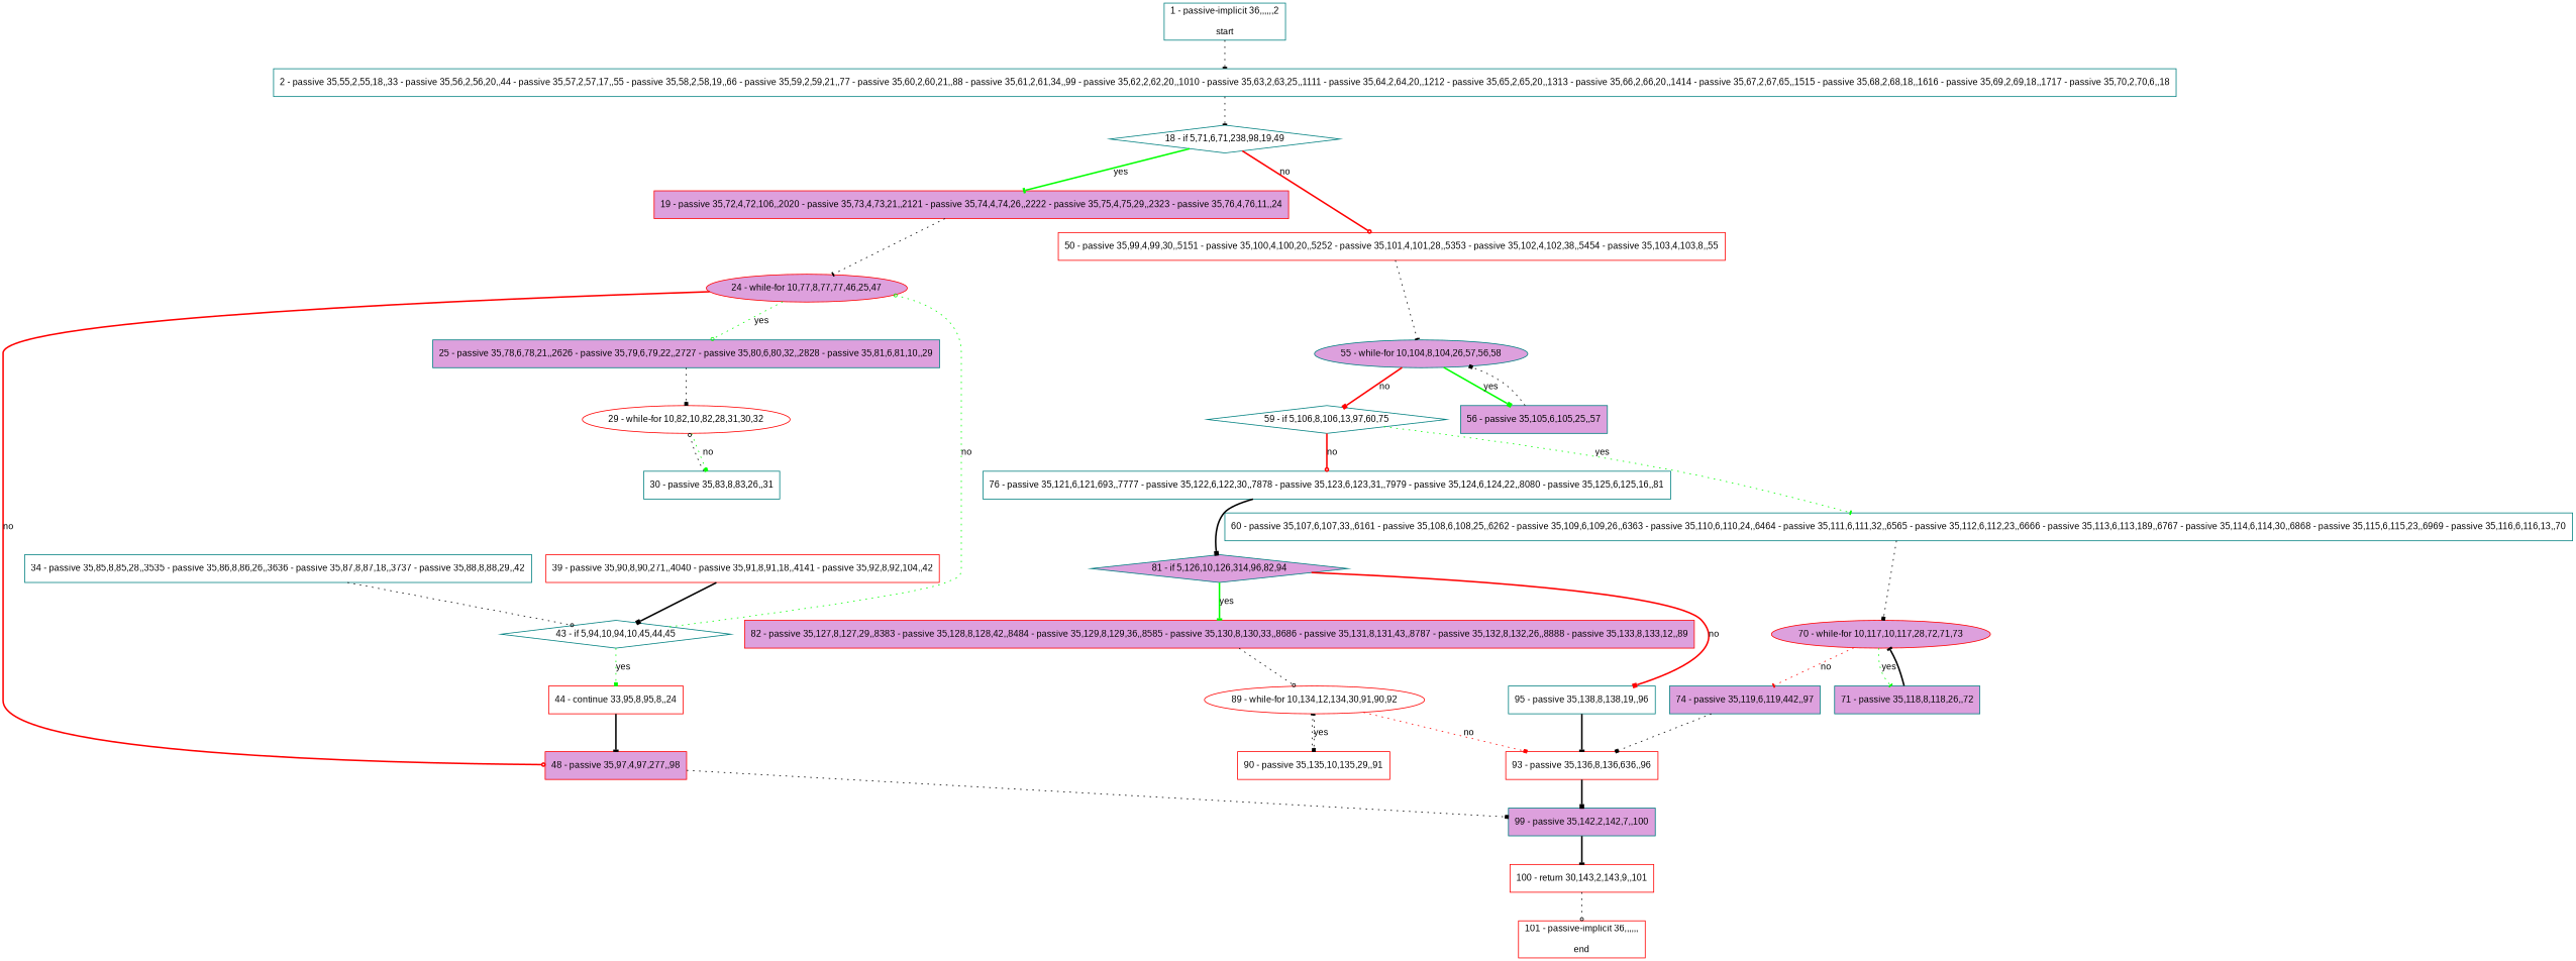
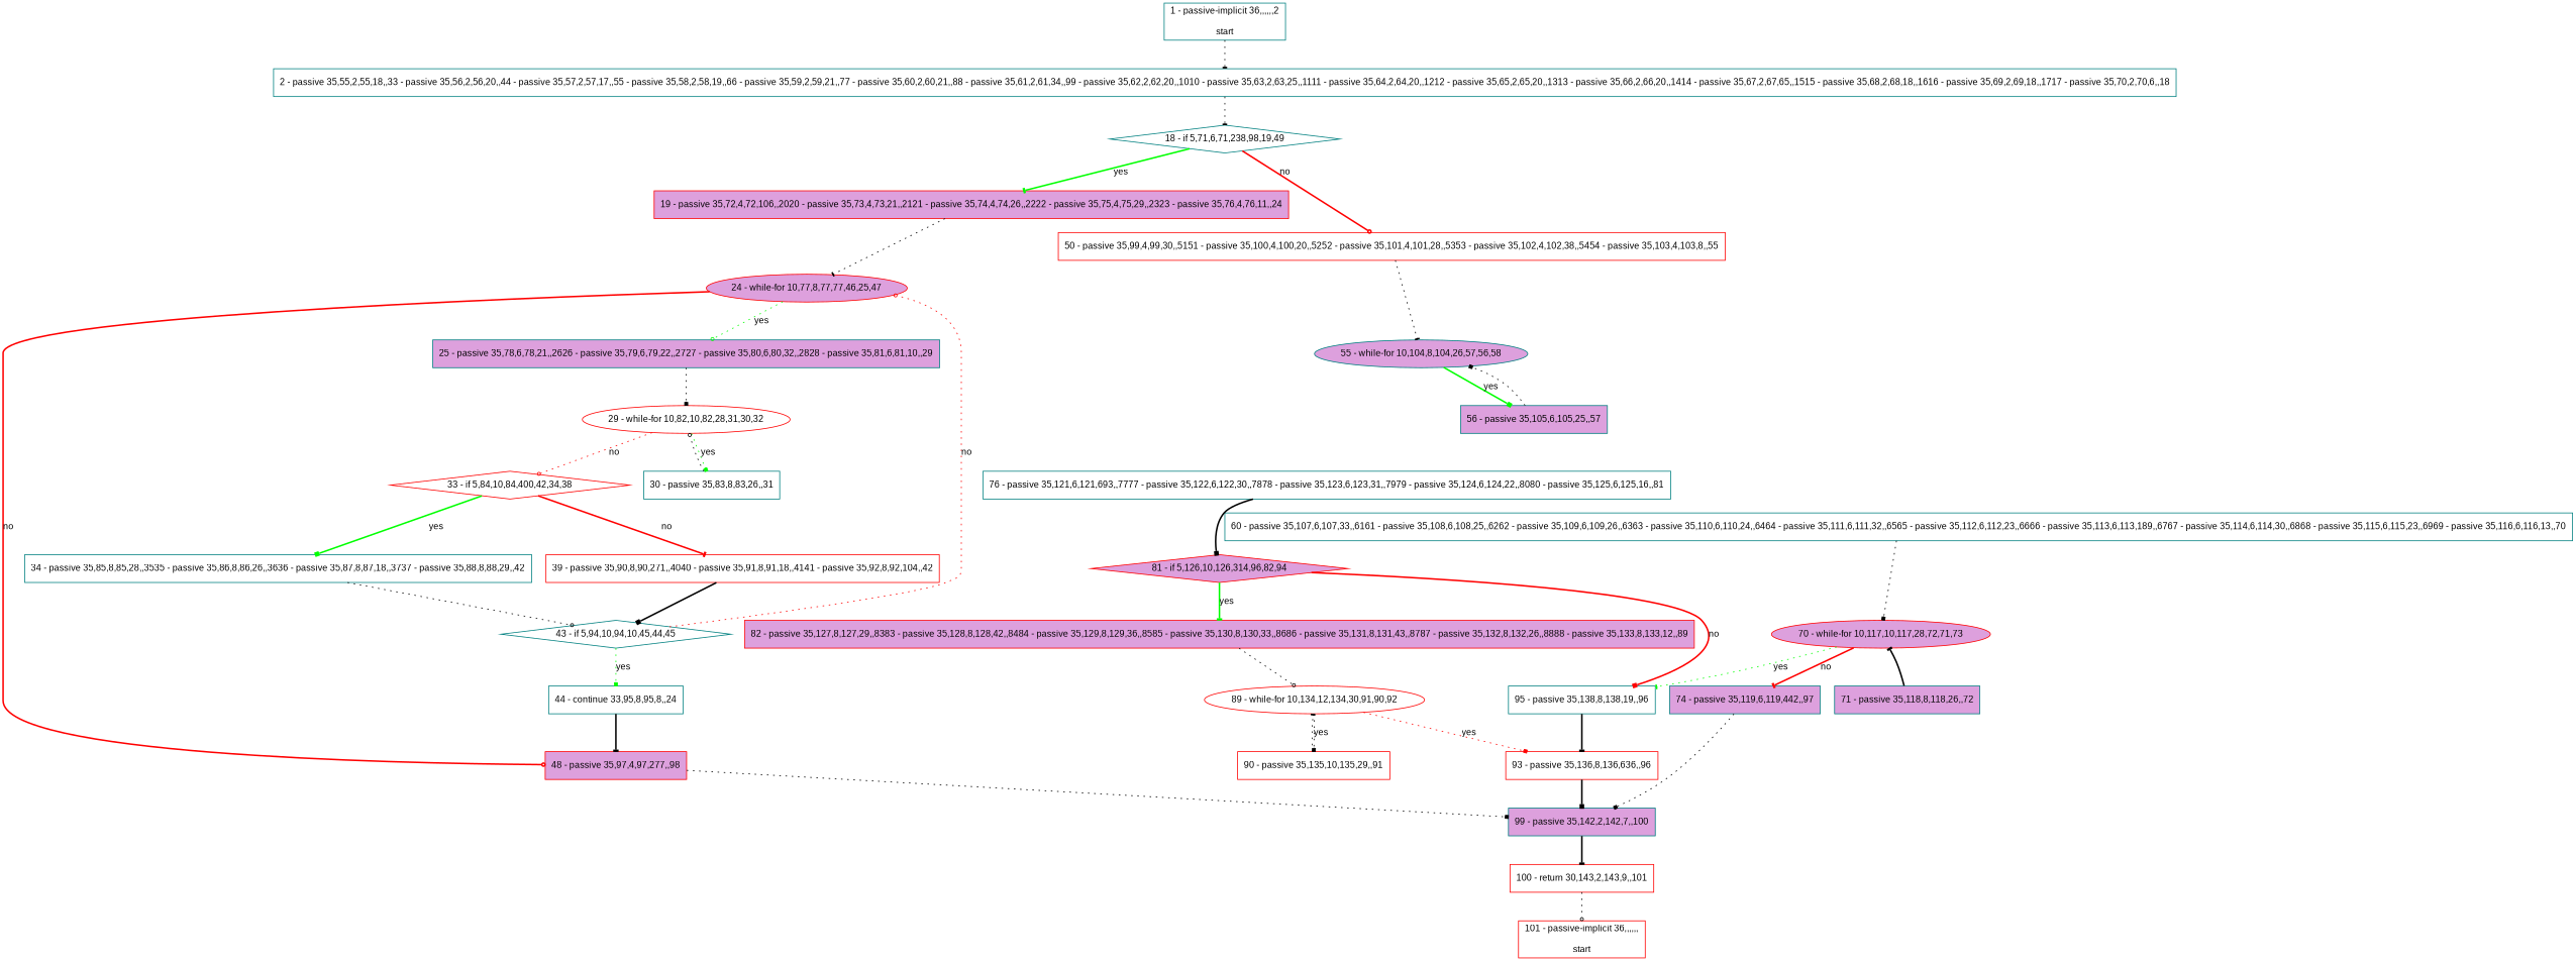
  digraph {
    bgcolor=white
    compound=true
    fillcolor="#FFFFCC"
    fontname=Arial
    fontsize=12
    pack=true
    packmode=clust
    style="rounded,filled"
    node [color=teal compound=true fillcolor=white fixedsize=false fontname=Arial fontsize=12 node_initialized=no shape=box style=filled]
    edge [arrowhead=box arrowsize=0.5 arrowtail=none color="#000000" compound=true dir=forward fontcolor=black fontname=Arial fontsize=12 style=dotted]
    n1 [label="2 - passive 35,55,2,55,18,,33 - passive 35,56,2,56,20,,44 - passive 35,57,2,57,17,,55 - passive 35,58,2,58,19,,66 - passive 35,59,2,59,21,,77 - passive 35,60,2,60,21,,88 - passive 35,61,2,61,34,,99 - passive 35,62,2,62,20,,1010 - passive 35,63,2,63,25,,1111 - passive 35,64,2,64,20,,1212 - passive 35,65,2,65,20,,1313 - passive 35,66,2,66,20,,1414 - passive 35,67,2,67,65,,1515 - passive 35,68,2,68,18,,1616 - passive 35,69,2,69,18,,1717 - passive 35,70,2,70,6,,18"]
    n2 [label="18 - if 5,71,6,71,238,98,19,49" shape=diamond]
    n3 [color=red fillcolor=plum label="19 - passive 35,72,4,72,106,,2020 - passive 35,73,4,73,21,,2121 - passive 35,74,4,74,26,,2222 - passive 35,75,4,75,29,,2323 - passive 35,76,4,76,11,,24"]
    n4 [color=red label="50 - passive 35,99,4,99,30,,5151 - passive 35,100,4,100,20,,5252 - passive 35,101,4,101,28,,5353 - passive 35,102,4,102,38,,5454 - passive 35,103,4,103,8,,55"]
    n5 [label="1 - passive-implicit 36,,,,,,2\n\nstart"]
    n6 [color=red fillcolor=plum label="24 - while-for 10,77,8,77,77,46,25,47" shape=oval]
    n7 [fillcolor=plum label="55 - while-for 10,104,8,104,26,57,56,58" shape=oval]
    n8 [fillcolor=plum label="25 - passive 35,78,6,78,21,,2626 - passive 35,79,6,79,22,,2727 - passive 35,80,6,80,32,,2828 - passive 35,81,6,81,10,,29"]
    n9 [color=red fillcolor=plum label="48 - passive 35,97,4,97,277,,98"]
    n10 [fillcolor=plum label="56 - passive 35,105,6,105,25,,57"]
-   n11 [label="59 - if 5,106,8,106,13,97,60,75" shape=diamond]
    n12 [color=red label="29 - while-for 10,82,10,82,28,31,30,32" shape=oval]
    n13 [fillcolor=plum label="99 - passive 35,142,2,142,7,,100"]
    n14 [label="30 - passive 35,83,8,83,26,,31"]
+   n15 [color=red label="33 - if 5,84,10,84,400,42,34,38" shape=diamond]
    n16 [color=red label="100 - return 30,143,2,143,9,,101"]
    n17 [label="34 - passive 35,85,8,85,28,,3535 - passive 35,86,8,86,26,,3636 - passive 35,87,8,87,18,,3737 - passive 35,88,8,88,29,,42"]
    n18 [color=red label="39 - passive 35,90,8,90,271,,4040 - passive 35,91,8,91,18,,4141 - passive 35,92,8,92,104,,42"]
    n19 [label="43 - if 5,94,10,94,10,45,44,45" shape=diamond]
-   n20 [color=red label="44 - continue 33,95,8,95,8,,24"]
-   n21 [color=red label="101 - passive-implicit 36,,,,,,\n\nend"]
+   n20 [label="44 - continue 33,95,8,95,8,,24"]
+   n21 [color=red label="101 - passive-implicit 36,,,,,,\n\nstart"]
    n22 [label="60 - passive 35,107,6,107,33,,6161 - passive 35,108,6,108,25,,6262 - passive 35,109,6,109,26,,6363 - passive 35,110,6,110,24,,6464 - passive 35,111,6,111,32,,6565 - passive 35,112,6,112,23,,6666 - passive 35,113,6,113,189,,6767 - passive 35,114,6,114,30,,6868 - passive 35,115,6,115,23,,6969 - passive 35,116,6,116,13,,70"]
    n23 [label="76 - passive 35,121,6,121,693,,7777 - passive 35,122,6,122,30,,7878 - passive 35,123,6,123,31,,7979 - passive 35,124,6,124,22,,8080 - passive 35,125,6,125,16,,81"]
    n24 [color=red fillcolor=plum label="70 - while-for 10,117,10,117,28,72,71,73" shape=oval]
-   n25 [fillcolor=plum label="81 - if 5,126,10,126,314,96,82,94" shape=diamond]
+   n25 [color=red fillcolor=plum label="81 - if 5,126,10,126,314,96,82,94" shape=diamond]
    n26 [fillcolor=plum label="71 - passive 35,118,8,118,26,,72"]
    n27 [fillcolor=plum label="74 - passive 35,119,6,119,442,,97"]
    n28 [color=red fillcolor=plum label="82 - passive 35,127,8,127,29,,8383 - passive 35,128,8,128,42,,8484 - passive 35,129,8,129,36,,8585 - passive 35,130,8,130,33,,8686 - passive 35,131,8,131,43,,8787 - passive 35,132,8,132,26,,8888 - passive 35,133,8,133,12,,89"]
    n29 [label="95 - passive 35,138,8,138,19,,96"]
    n30 [color=red label="89 - while-for 10,134,12,134,30,91,90,92" shape=oval]
    n31 [color=red label="93 - passive 35,136,8,136,636,,96"]
    n32 [color=red label="90 - passive 35,135,10,135,29,,91"]
    n1 -> n2 [arrowhead=tee]
    n2 -> n3 [arrowhead=tee color="#00ff00" label=yes style=bold]
    n2 -> n4 [arrowhead=odot color="#ff0000" label=no style=bold]
    n3 -> n6 [arrowhead=tee]
    n4 -> n7 [arrowhead=tee]
    n5 -> n1 [arrowhead=tee]
    n6 -> n8 [arrowhead=odot color="#00ff00" label=yes]
    n6 -> n9 [arrowhead=odot color="#ff0000" label=no style=bold]
    n7 -> n10 [color="#00ff00" label=yes style=bold]
-   n7 -> n11 [color="#ff0000" label=no style=bold]
    n8 -> n12
    n9 -> n13
    n10 -> n7
-   n11 -> n22 [arrowhead=tee color="#00ff00" label=yes]
-   n11 -> n23 [arrowhead=odot color="#ff0000" label=no style=bold]
-   n12 -> n14 [color="#00ff00" label=no]
+   n12 -> n14 [color="#00ff00" label=yes]
+   n12 -> n15 [arrowhead=odot color="#ff0000" label=no]
    n13 -> n16 [arrowhead=tee style=bold]
    n14 -> n12 [arrowhead=odot]
+   n15 -> n17 [color="#00ff00" label=yes style=bold]
+   n15 -> n18 [arrowhead=tee color="#ff0000" label=no style=bold]
    n16 -> n21 [arrowhead=odot]
    n17 -> n19 [arrowhead=odot]
    n18 -> n19 [style=bold]
-   n19 -> n6 [arrowhead=odot color="#00ff00" label=no]
+   n19 -> n6 [arrowhead=odot color="#ff0000" label=no]
    n19 -> n20 [color="#00ff00" label=yes]
    n20 -> n9 [arrowhead=tee style=bold]
    n22 -> n24
    n23 -> n25 [style=bold]
-   n24 -> n26 [arrowhead=tee color="#00ff00" label=yes]
-   n24 -> n27 [arrowhead=tee color="#ff0000" label=no]
+   n24 -> n29 [arrowhead=tee color="#00ff00" label=yes]
+   n24 -> n27 [arrowhead=tee color="#ff0000" label=no style=bold]
    n25 -> n28 [arrowhead=tee color="#00ff00" label=yes style=bold]
    n25 -> n29 [color="#ff0000" label=no style=bold]
    n26 -> n24 [arrowhead=tee style=bold]
-   n27 -> n31
+   n27 -> n13
    n28 -> n30 [arrowhead=odot]
    n29 -> n31 [arrowhead=tee style=bold]
-   n30 -> n31 [color="#ff0000" label=no]
+   n30 -> n31 [color="#ff0000" label=yes]
    n30 -> n32 [label=yes]
    n31 -> n13 [style=bold]
    n32 -> n30 [arrowhead=tee]
  }
